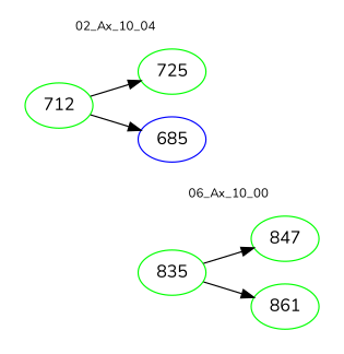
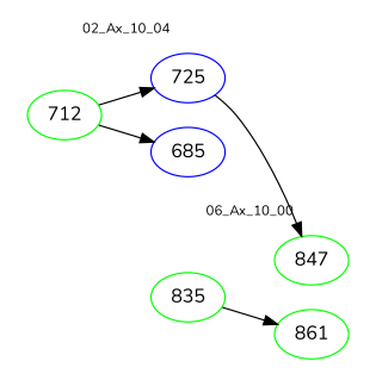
  digraph {
    fontname=Nunito
    rankdir=LR
    node [color=green fontname=Nunito]
    edge [color=black fontname=Nunito]
    n1 [label=712]
    n2 [color=blue label=685]
-   n3 [label=725]
+   n3 [color=blue label=725]
    n4 [label=835]
    n5 [label=861]
    n6 [label=847]
    subgraph cluster_1 {
      color=white
      fontsize=10
      label="02_Ax_10_04"
      n1
      n2
      n3
    }
    subgraph cluster_2 {
      color=white
      fontsize=10
      label="06_Ax_10_00"
      n4
      n5
      n6
    }
    n1 -> n2
    n1 -> n3
    n4 -> n5
-   n4 -> n6
+   n3 -> n6
  }
